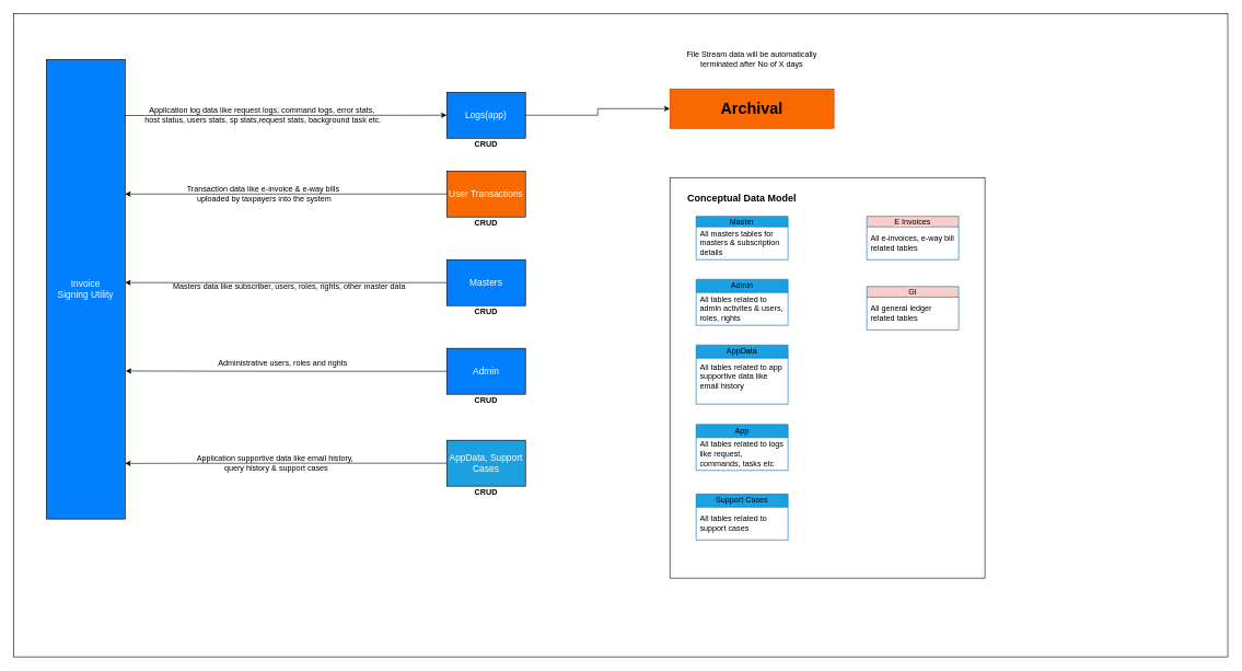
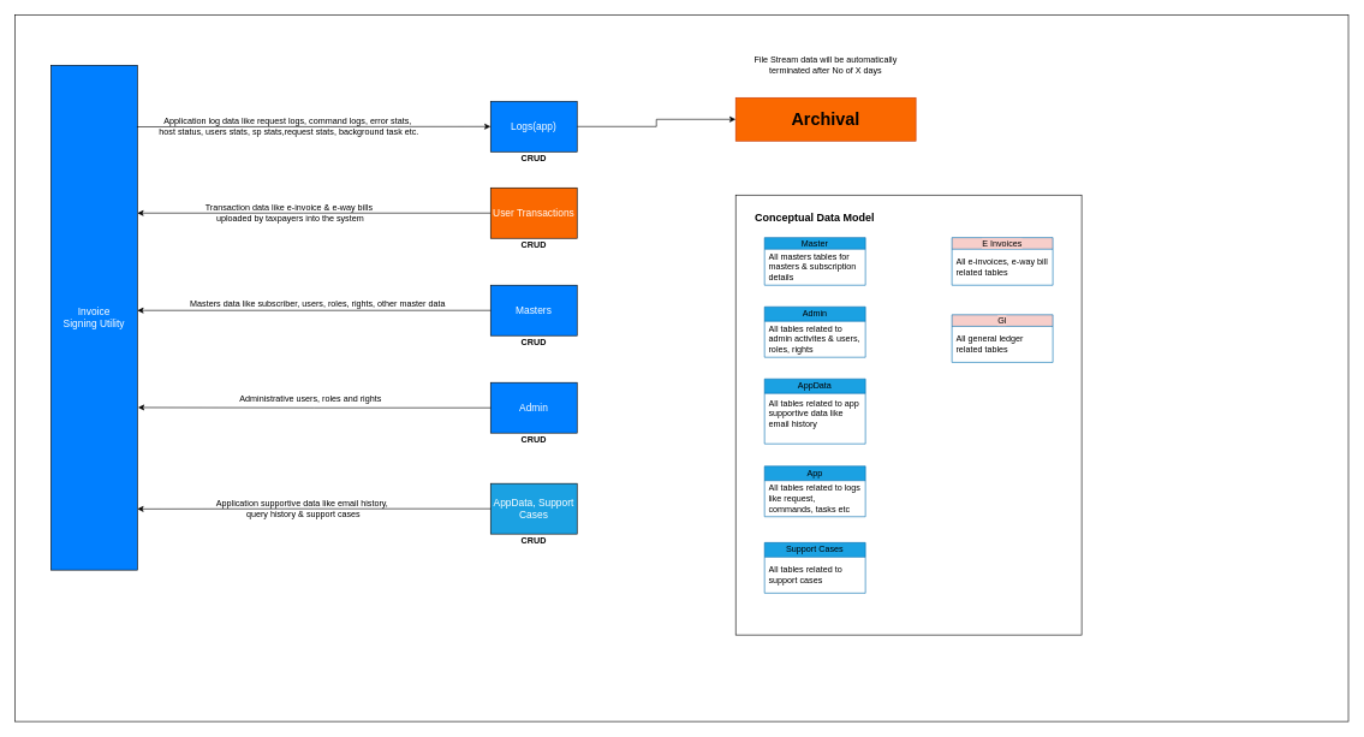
  <mxCell id="0" />
  <mxCell id="1" parent="0" />
  <mxCell id="2" value="" style="rounded=0;whiteSpace=wrap;html=1;strokeColor=default;" parent="1" vertex="1"><mxGeometry x="20" y="20" width="1850" height="980" as="geometry" /></mxCell>
  <mxCell id="3" value="" style="rounded=0;whiteSpace=wrap;html=1;" parent="1" vertex="1"><mxGeometry x="1020" y="270" width="480" height="610" as="geometry" /></mxCell>
  <mxCell id="4" value="&lt;span lang=&quot;EN-US&quot; style=&quot;font-size: 14px; font-family: Calibri, sans-serif;&quot;&gt;Invoice&lt;br style=&quot;font-size: 14px;&quot;&gt;Signing Utility&lt;/span&gt;" style="rounded=0;whiteSpace=wrap;html=1;fillColor=#007FFF;fontColor=#ffffff;fontSize=14;" parent="1" vertex="1"><mxGeometry x="70" y="90" width="120" height="700" as="geometry" /></mxCell>
  <mxCell id="5" style="edgeStyle=orthogonalEdgeStyle;rounded=0;orthogonalLoop=1;jettySize=auto;html=1;entryX=0;entryY=0.5;entryDx=0;entryDy=0;" parent="1" source="6" target="41" edge="1"><mxGeometry relative="1" as="geometry" /></mxCell>
  <mxCell id="6" value="&lt;font style=&quot;font-size: 14px;&quot; face=&quot;Calibri, sans-serif&quot;&gt;&lt;span style=&quot;font-size: 14px;&quot;&gt;Logs(app)&lt;/span&gt;&lt;/font&gt;" style="rounded=0;whiteSpace=wrap;html=1;fillColor=#007FFF;fontColor=#ffffff;fontSize=14;" parent="1" vertex="1"><mxGeometry x="680" y="140" width="120" height="70" as="geometry" /></mxCell>
  <mxCell id="7" style="edgeStyle=orthogonalEdgeStyle;rounded=0;orthogonalLoop=1;jettySize=auto;html=1;" parent="1" source="8" target="4" edge="1"><mxGeometry relative="1" as="geometry"><Array as="points"><mxPoint x="420" y="295" /><mxPoint x="420" y="295" /></Array></mxGeometry></mxCell>
  <mxCell id="8" value="&lt;font style=&quot;font-size: 14px;&quot; face=&quot;Calibri, sans-serif&quot;&gt;&lt;span style=&quot;font-size: 14px;&quot;&gt;User Transactions&lt;/span&gt;&lt;/font&gt;" style="rounded=0;whiteSpace=wrap;html=1;fillColor=#fa6800;fontColor=#ffffff;fontSize=14;" parent="1" vertex="1"><mxGeometry x="680" y="260" width="120" height="70" as="geometry" /></mxCell>
  <mxCell id="9" value="&lt;font style=&quot;font-size: 14px;&quot; face=&quot;Calibri, sans-serif&quot;&gt;&lt;span style=&quot;font-size: 14px;&quot;&gt;Masters&lt;/span&gt;&lt;/font&gt;" style="rounded=0;whiteSpace=wrap;html=1;fillColor=#007FFF;fontColor=#ffffff;fontSize=14;" parent="1" vertex="1"><mxGeometry x="680" y="395" width="120" height="70" as="geometry" /></mxCell>
  <mxCell id="10" value="&lt;font style=&quot;font-size: 14px;&quot; face=&quot;Calibri, sans-serif&quot;&gt;&lt;span style=&quot;font-size: 14px;&quot;&gt;Admin&lt;/span&gt;&lt;/font&gt;" style="rounded=0;whiteSpace=wrap;html=1;fillColor=#007FFF;fontColor=#ffffff;fontSize=14;" parent="1" vertex="1"><mxGeometry x="680" y="530" width="120" height="70" as="geometry" /></mxCell>
  <mxCell id="11" value="&lt;font style=&quot;font-size: 14px;&quot; face=&quot;Calibri, sans-serif&quot;&gt;&lt;span style=&quot;font-size: 14px;&quot;&gt;AppData, Support Cases&lt;/span&gt;&lt;/font&gt;" style="rounded=0;whiteSpace=wrap;html=1;fillColor=#1ba1e2;fontColor=#ffffff;fontSize=14;" parent="1" vertex="1"><mxGeometry x="680" y="670" width="120" height="70" as="geometry" /></mxCell>
  <mxCell id="12" value="&lt;b&gt;CRUD&lt;/b&gt;" style="text;html=1;align=center;verticalAlign=middle;whiteSpace=wrap;rounded=0;" parent="1" vertex="1"><mxGeometry x="715" y="210" width="50" height="20" as="geometry" /></mxCell>
  <mxCell id="13" value="&lt;b&gt;CRUD&lt;/b&gt;" style="text;html=1;align=center;verticalAlign=middle;whiteSpace=wrap;rounded=0;" parent="1" vertex="1"><mxGeometry x="715" y="330" width="50" height="20" as="geometry" /></mxCell>
  <mxCell id="14" value="&lt;b&gt;CRUD&lt;/b&gt;" style="text;html=1;align=center;verticalAlign=middle;whiteSpace=wrap;rounded=0;" parent="1" vertex="1"><mxGeometry x="715" y="465" width="50" height="20" as="geometry" /></mxCell>
  <mxCell id="15" value="&lt;b&gt;CRUD&lt;/b&gt;" style="text;html=1;align=center;verticalAlign=middle;whiteSpace=wrap;rounded=0;" parent="1" vertex="1"><mxGeometry x="715" y="600" width="50" height="20" as="geometry" /></mxCell>
  <mxCell id="16" value="&lt;b&gt;CRUD&lt;/b&gt;" style="text;html=1;align=center;verticalAlign=middle;whiteSpace=wrap;rounded=0;" parent="1" vertex="1"><mxGeometry x="715" y="740" width="50" height="20" as="geometry" /></mxCell>
  <mxCell id="17" value="" style="endArrow=classic;html=1;rounded=0;entryX=0;entryY=0.5;entryDx=0;entryDy=0;exitX=0.994;exitY=0.122;exitDx=0;exitDy=0;exitPerimeter=0;" parent="1" source="4" target="6" edge="1"><mxGeometry width="50" height="50" relative="1" as="geometry"><mxPoint x="360" y="175" as="sourcePoint" /><mxPoint x="520" y="370" as="targetPoint" /></mxGeometry></mxCell>
  <mxCell id="18" value="Application log data like request logs, command logs, error stats,&amp;nbsp;&lt;div&gt;host status, users stats, sp stats,request stats, background task etc.&lt;/div&gt;" style="text;html=1;align=center;verticalAlign=middle;resizable=0;points=[];autosize=1;strokeColor=none;fillColor=none;" parent="1" vertex="1"><mxGeometry x="210" y="155" width="380" height="40" as="geometry" /></mxCell>
  <mxCell id="19" value="Transaction data like e-invoice &amp;amp; e-way bills&lt;div&gt;&amp;nbsp;uploaded by taxpayers into the system&lt;/div&gt;" style="text;html=1;align=center;verticalAlign=middle;resizable=0;points=[];autosize=1;strokeColor=none;fillColor=none;" parent="1" vertex="1"><mxGeometry x="270" y="274" width="260" height="40" as="geometry" /></mxCell>
  <mxCell id="20" style="edgeStyle=orthogonalEdgeStyle;rounded=0;orthogonalLoop=1;jettySize=auto;html=1;entryX=1.008;entryY=0.678;entryDx=0;entryDy=0;entryPerimeter=0;" parent="1" source="10" target="4" edge="1"><mxGeometry relative="1" as="geometry" /></mxCell>
  <mxCell id="21" style="edgeStyle=orthogonalEdgeStyle;rounded=0;orthogonalLoop=1;jettySize=auto;html=1;entryX=1;entryY=0.879;entryDx=0;entryDy=0;entryPerimeter=0;" parent="1" source="11" target="4" edge="1"><mxGeometry relative="1" as="geometry" /></mxCell>
  <mxCell id="22" style="edgeStyle=orthogonalEdgeStyle;rounded=0;orthogonalLoop=1;jettySize=auto;html=1;" parent="1" source="9" edge="1"><mxGeometry relative="1" as="geometry"><mxPoint x="190" y="430" as="targetPoint" /><Array as="points"><mxPoint x="200" y="430" /><mxPoint x="200" y="430" /></Array></mxGeometry></mxCell>
- <mxCell id="23" value="&lt;div&gt;Masters data like subscriber, users, roles, rights, other master data&lt;/div&gt;" style="text;html=1;align=center;verticalAlign=middle;resizable=0;points=[];autosize=1;strokeColor=none;fillColor=none;" parent="1" vertex="1"><mxGeometry x="250" y="421" width="380" height="30" as="geometry" /></mxCell>
+ <mxCell id="23" value="&lt;div&gt;Masters data like subscriber, users, roles, rights, other master data&lt;/div&gt;" style="text;html=1;align=center;verticalAlign=middle;resizable=0;points=[];autosize=1;strokeColor=none;fillColor=none;" parent="1" vertex="1"><mxGeometry x="250" y="406" width="380" height="30" as="geometry" /></mxCell>
  <mxCell id="24" value="&lt;div&gt;Administrative users, roles and rights&lt;/div&gt;" style="text;html=1;align=center;verticalAlign=middle;resizable=0;points=[];autosize=1;strokeColor=none;fillColor=none;" parent="1" vertex="1"><mxGeometry x="320" y="538" width="220" height="30" as="geometry" /></mxCell>
  <mxCell id="25" value="&lt;div&gt;Application supportive data like email history,&amp;nbsp;&lt;/div&gt;&lt;div&gt;query history &amp;amp; support cases&lt;/div&gt;" style="text;html=1;align=center;verticalAlign=middle;resizable=0;points=[];autosize=1;strokeColor=none;fillColor=none;" parent="1" vertex="1"><mxGeometry x="285" y="685" width="270" height="40" as="geometry" /></mxCell>
  <mxCell id="26" value="Conceptual Data Model" style="text;html=1;align=center;verticalAlign=middle;whiteSpace=wrap;rounded=0;fontStyle=1;fontSize=15;" parent="1" vertex="1"><mxGeometry x="1030" y="285" width="200" height="30" as="geometry" /></mxCell>
  <mxCell id="27" value="&lt;font style=&quot;&quot;&gt;Master&lt;/font&gt;" style="swimlane;fontStyle=0;childLayout=stackLayout;horizontal=1;startSize=16;horizontalStack=0;resizeParent=1;resizeParentMax=0;resizeLast=0;collapsible=1;marginBottom=0;whiteSpace=wrap;html=1;labelBackgroundColor=#1BA1E2;fillColor=#1ba1e2;fontColor=#000000;strokeColor=#006EAF;" parent="1" vertex="1"><mxGeometry x="1060" y="329" width="140" height="66" as="geometry" /></mxCell>
  <mxCell id="28" value="All masters tables for masters &amp;amp; subscription details" style="text;strokeColor=none;fillColor=none;align=left;verticalAlign=middle;spacingLeft=4;spacingRight=4;overflow=hidden;points=[[0,0.5],[1,0.5]];portConstraint=eastwest;rotatable=0;whiteSpace=wrap;html=1;" parent="27" vertex="1"><mxGeometry y="16" width="140" height="50" as="geometry" /></mxCell>
  <mxCell id="29" value="&lt;font style=&quot;&quot;&gt;Admin&lt;/font&gt;" style="swimlane;fontStyle=0;childLayout=stackLayout;horizontal=1;startSize=20;horizontalStack=0;resizeParent=1;resizeParentMax=0;resizeLast=0;collapsible=1;marginBottom=0;whiteSpace=wrap;html=1;labelBackgroundColor=#1BA1E2;fillColor=#1ba1e2;fontColor=#000000;strokeColor=#006EAF;" parent="1" vertex="1"><mxGeometry x="1060" y="425" width="140" height="70" as="geometry" /></mxCell>
  <mxCell id="30" value="All tables related to admin activites &amp;amp; users, roles, rights" style="text;strokeColor=none;fillColor=none;align=left;verticalAlign=middle;spacingLeft=4;spacingRight=4;overflow=hidden;points=[[0,0.5],[1,0.5]];portConstraint=eastwest;rotatable=0;whiteSpace=wrap;html=1;" parent="29" vertex="1"><mxGeometry y="20" width="140" height="50" as="geometry" /></mxCell>
  <mxCell id="31" value="&lt;font style=&quot;&quot;&gt;AppData&lt;/font&gt;" style="swimlane;fontStyle=0;childLayout=stackLayout;horizontal=1;startSize=20;horizontalStack=0;resizeParent=1;resizeParentMax=0;resizeLast=0;collapsible=1;marginBottom=0;whiteSpace=wrap;html=1;labelBackgroundColor=#1BA1E2;fillColor=#1ba1e2;fontColor=#000000;strokeColor=#006EAF;swimlaneLine=1;" parent="1" vertex="1"><mxGeometry x="1060" y="525" width="140" height="90" as="geometry" /></mxCell>
  <mxCell id="32" value="All tables related to app supportive data like email history&amp;nbsp;&lt;div&gt;&lt;br&gt;&lt;/div&gt;" style="text;strokeColor=none;fillColor=none;align=left;verticalAlign=middle;spacingLeft=4;spacingRight=4;overflow=hidden;points=[[0,0.5],[1,0.5]];portConstraint=eastwest;rotatable=0;whiteSpace=wrap;html=1;" parent="31" vertex="1"><mxGeometry y="20" width="140" height="70" as="geometry" /></mxCell>
  <mxCell id="33" value="&lt;font style=&quot;&quot;&gt;App&lt;/font&gt;" style="swimlane;fontStyle=0;childLayout=stackLayout;horizontal=1;startSize=20;horizontalStack=0;resizeParent=1;resizeParentMax=0;resizeLast=0;collapsible=1;marginBottom=0;whiteSpace=wrap;html=1;labelBackgroundColor=#1BA1E2;fillColor=#1ba1e2;fontColor=#000000;strokeColor=#006EAF;swimlaneLine=1;" parent="1" vertex="1"><mxGeometry x="1060" y="646" width="140" height="70" as="geometry" /></mxCell>
  <mxCell id="34" value="All tables related to logs like request, commands, tasks etc" style="text;strokeColor=none;fillColor=none;align=left;verticalAlign=middle;spacingLeft=4;spacingRight=4;overflow=hidden;points=[[0,0.5],[1,0.5]];portConstraint=eastwest;rotatable=0;whiteSpace=wrap;html=1;" parent="33" vertex="1"><mxGeometry y="20" width="140" height="50" as="geometry" /></mxCell>
  <mxCell id="35" value="&lt;font style=&quot;&quot;&gt;Support Cases&lt;/font&gt;" style="swimlane;fontStyle=0;childLayout=stackLayout;horizontal=1;startSize=20;horizontalStack=0;resizeParent=1;resizeParentMax=0;resizeLast=0;collapsible=1;marginBottom=0;whiteSpace=wrap;html=1;labelBackgroundColor=#1BA1E2;fillColor=#1ba1e2;fontColor=#000000;strokeColor=#006EAF;swimlaneLine=1;" parent="1" vertex="1"><mxGeometry x="1060" y="752" width="140" height="70" as="geometry" /></mxCell>
  <mxCell id="36" value="All tables related to support cases" style="text;strokeColor=none;fillColor=none;align=left;verticalAlign=middle;spacingLeft=4;spacingRight=4;overflow=hidden;points=[[0,0.5],[1,0.5]];portConstraint=eastwest;rotatable=0;whiteSpace=wrap;html=1;" parent="35" vertex="1"><mxGeometry y="20" width="140" height="50" as="geometry" /></mxCell>
  <mxCell id="37" value="&lt;font style=&quot;&quot;&gt;E Invoices&lt;/font&gt;" style="swimlane;fontStyle=0;childLayout=stackLayout;horizontal=1;startSize=16;horizontalStack=0;resizeParent=1;resizeParentMax=0;resizeLast=0;collapsible=1;marginBottom=0;whiteSpace=wrap;html=1;labelBackgroundColor=#F7CECA;fillColor=#f7ceca;fontColor=#000000;strokeColor=#006EAF;gradientColor=none;" parent="1" vertex="1"><mxGeometry x="1320" y="329" width="140" height="66" as="geometry" /></mxCell>
  <mxCell id="38" value="All e-invoices, e-way bill related tables" style="text;strokeColor=none;fillColor=none;align=left;verticalAlign=middle;spacingLeft=4;spacingRight=4;overflow=hidden;points=[[0,0.5],[1,0.5]];portConstraint=eastwest;rotatable=0;whiteSpace=wrap;html=1;" parent="37" vertex="1"><mxGeometry y="16" width="140" height="50" as="geometry" /></mxCell>
  <mxCell id="39" value="&lt;font style=&quot;&quot;&gt;Gl&lt;/font&gt;" style="swimlane;fontStyle=0;childLayout=stackLayout;horizontal=1;startSize=16;horizontalStack=0;resizeParent=1;resizeParentMax=0;resizeLast=0;collapsible=1;marginBottom=0;whiteSpace=wrap;html=1;labelBackgroundColor=#F7CECA;fillColor=#f7ceca;fontColor=#000000;strokeColor=#006EAF;gradientColor=none;" parent="1" vertex="1"><mxGeometry x="1320" y="436" width="140" height="66" as="geometry" /></mxCell>
  <mxCell id="40" value="All general ledger related tables" style="text;strokeColor=none;fillColor=none;align=left;verticalAlign=middle;spacingLeft=4;spacingRight=4;overflow=hidden;points=[[0,0.5],[1,0.5]];portConstraint=eastwest;rotatable=0;whiteSpace=wrap;html=1;" parent="39" vertex="1"><mxGeometry y="16" width="140" height="50" as="geometry" /></mxCell>
  <mxCell id="41" value="&lt;b&gt;&lt;font style=&quot;font-size: 24px;&quot;&gt;Archival&lt;/font&gt;&lt;/b&gt;" style="rounded=0;whiteSpace=wrap;html=1;fillColor=#fa6800;fontColor=#000000;strokeColor=#C73500;" parent="1" vertex="1"><mxGeometry x="1020" y="135" width="250" height="60" as="geometry" /></mxCell>
  <mxCell id="42" value="File Stream data will be automatically terminated after No of X days" style="text;html=1;align=center;verticalAlign=middle;whiteSpace=wrap;rounded=0;strokeColor=none;" parent="1" vertex="1"><mxGeometry x="1040" y="70" width="210" height="40" as="geometry" /></mxCell>
